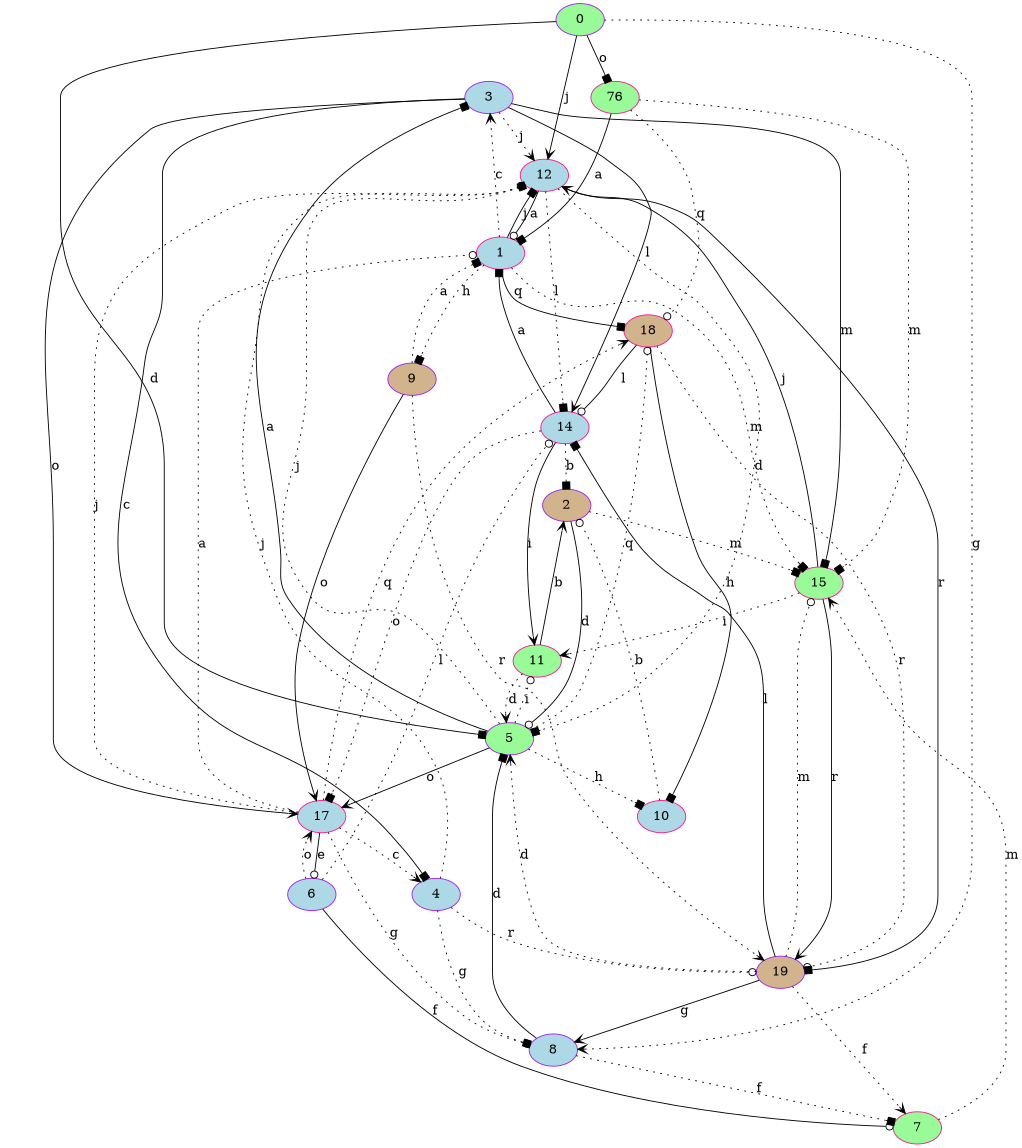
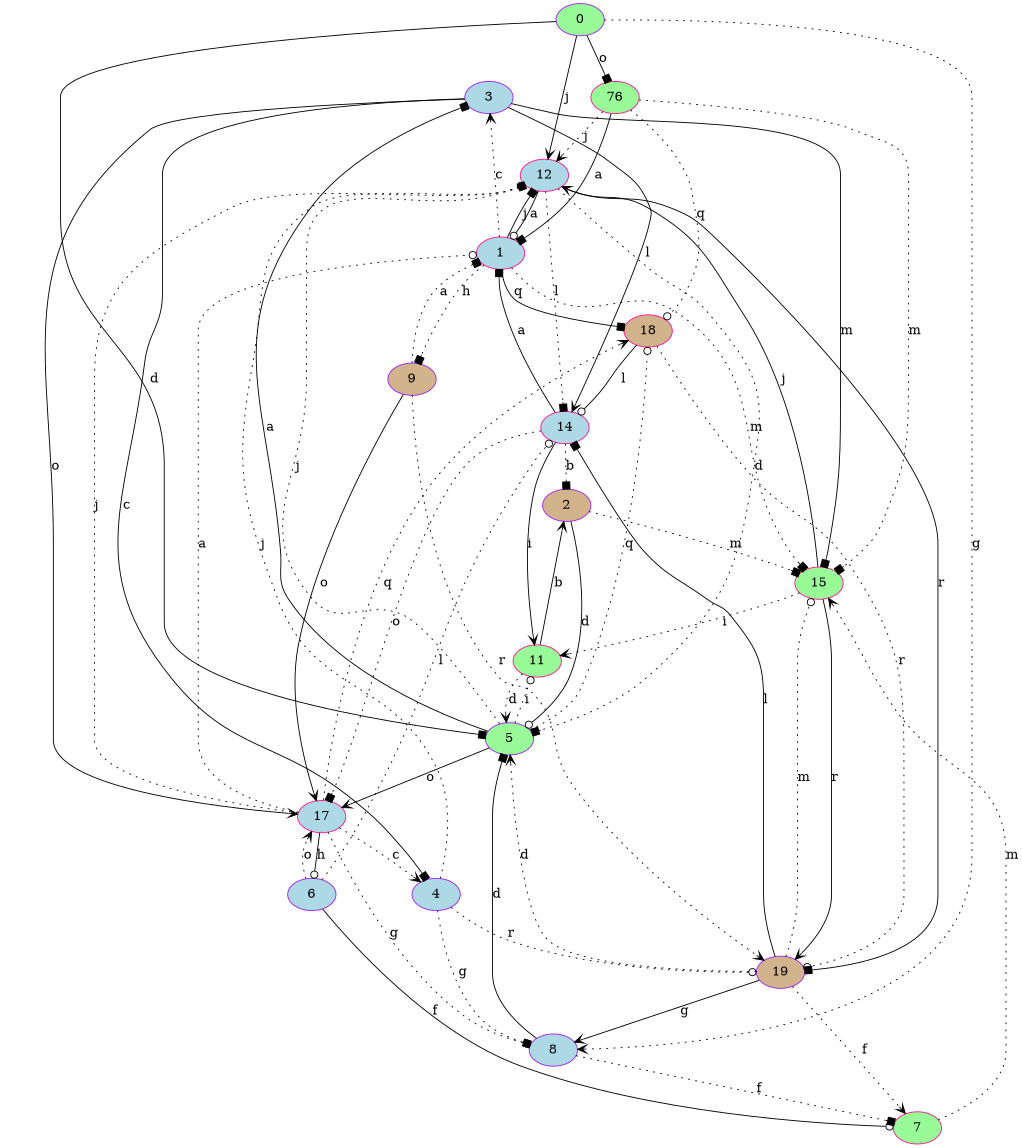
  strict digraph {
    node [color=deeppink fillcolor=lightblue style=filled]
    edge [arrowhead=box style=dotted]
    3 [color=purple]
    1
    9 [color=purple fillcolor=tan]
    12
    15 [fillcolor=palegreen]
    18 [fillcolor=tan]
    4 [color=purple]
    14
    17
    19 [color=purple fillcolor=tan]
    5 [color=purple fillcolor=palegreen]
    11 [fillcolor=palegreen]
-   10
    2 [color=purple fillcolor=tan]
    8 [color=purple]
    6 [color=purple]
    7 [fillcolor=palegreen]
    0 [color=purple fillcolor=palegreen]
    n19 [fillcolor=palegreen label=76]
    3 -> 15 [label=m style=solid]
    3 -> 4 [label=c style=solid]
    3 -> 14 [arrowhead=vee label=l style=solid]
    3 -> 17 [arrowhead=vee label=o style=solid]
    1 -> 3 [arrowhead=vee label=c]
    1 -> 9 [label=h]
    1 -> 12 [label=j style=solid]
    1 -> 15 [label=m]
    1 -> 18 [label=q style=solid]
    9 -> 1 [label=a]
    9 -> 17 [arrowhead=vee label=o style=solid]
    9 -> 19 [arrowhead=vee label=r]
    12 -> 1 [arrowhead=odot label=a style=solid]
    12 -> 14 [label=l]
    12 -> 19 [label=r style=solid]
    12 -> 5 [label=d]
    15 -> 12 [arrowhead=vee label=j style=solid]
    15 -> 19 [arrowhead=vee label=r style=solid]
    15 -> 11 [arrowhead=vee label=i]
    18 -> 14 [arrowhead=odot label=l style=solid]
    18 -> 19 [arrowhead=odot label=r]
-   18 -> 10 [label=h style=solid]
    4 -> 12 [arrowhead=odot label=j]
    4 -> 19 [arrowhead=odot label=r]
    4 -> 8 [label=g]
    14 -> 1 [label=a style=solid]
    14 -> 17 [label=o]
    14 -> 11 [arrowhead=vee label=i style=solid]
    14 -> 2 [label=b]
    17 -> 1 [arrowhead=odot label=a]
    17 -> 12 [label=j]
    17 -> 18 [arrowhead=vee label=q]
    17 -> 4 [arrowhead=vee label=c]
    17 -> 8 [arrowhead=odot label=g]
-   17 -> 6 [arrowhead=odot label=e style=solid]
+   17 -> 6 [arrowhead=odot label=h style=solid]
    19 -> 15 [arrowhead=odot label=m]
    19 -> 14 [label=l style=solid]
    19 -> 5 [arrowhead=vee label=d]
    19 -> 8 [arrowhead=vee label=g style=solid]
    19 -> 7 [arrowhead=vee label=f]
    5 -> 3 [label=a style=solid]
    5 -> 12 [arrowhead=odot label=j]
    5 -> 18 [arrowhead=odot label=q]
    5 -> 17 [arrowhead=vee label=o style=solid]
    5 -> 11 [arrowhead=odot label=i]
-   5 -> 10 [label=h]
    11 -> 5 [arrowhead=vee label=d]
    11 -> 2 [arrowhead=vee label=b style=solid]
-   10 -> 2 [arrowhead=odot label=b]
    2 -> 15 [label=m]
    2 -> 5 [arrowhead=odot label=d style=solid]
    8 -> 5 [label=d style=solid]
    8 -> 7 [label=f]
    6 -> 14 [arrowhead=odot label=l]
    6 -> 17 [arrowhead=vee label=o]
    6 -> 7 [arrowhead=odot label=f style=solid]
    7 -> 15 [arrowhead=vee label=m]
    0 -> 12 [arrowhead=vee label=j style=solid]
    0 -> 5 [label=d style=solid]
    0 -> 8 [arrowhead=vee label=g]
    0 -> n19 [label=o style=solid]
    n19 -> 1 [label=a style=solid]
-   3 -> 12 [arrowhead=vee label=j]
+   n19 -> 12 [arrowhead=vee label=j]
    n19 -> 15 [label=m]
    n19 -> 18 [arrowhead=odot label=q]
  }
